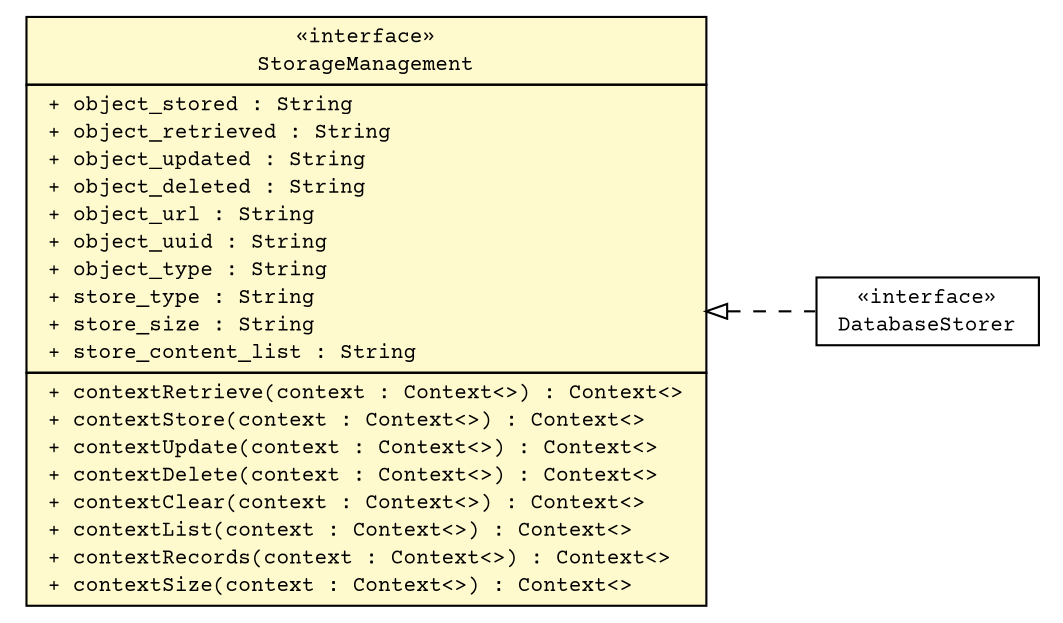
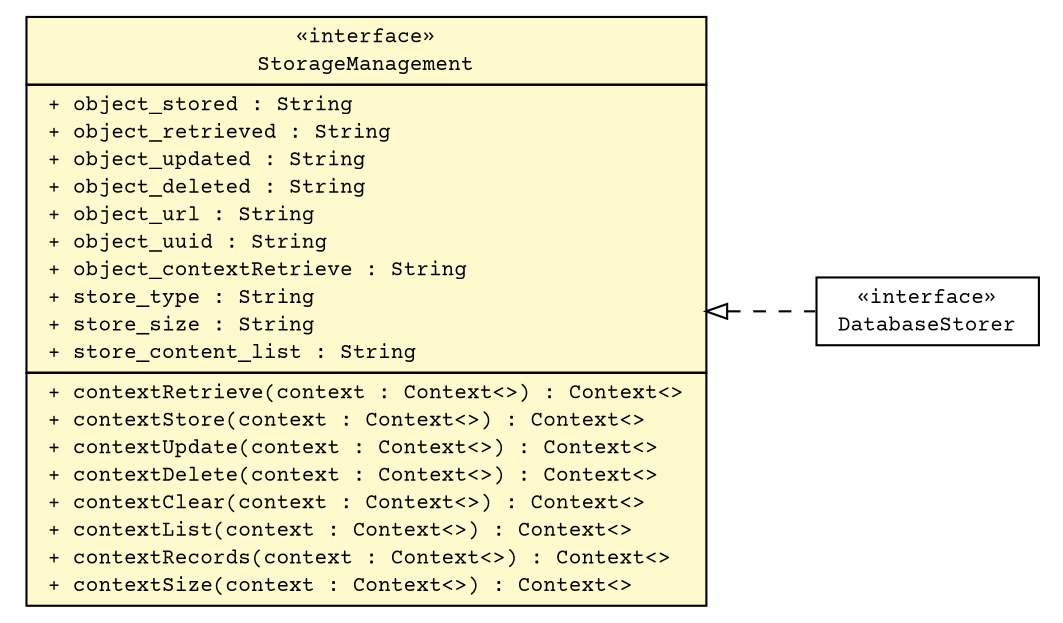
  digraph {
    nodesep=0.25
    ranksep=0.5
    rankdir=LR
    fontname="Courier Prime"
    node [fontcolor=black fontname="Courier Prime" fontsize=10.0 shape=plaintext]
-   n1 [label=<<table title="sorcer.core.provider.StorageManagement" border="0" cellborder="1" cellspacing="0" cellpadding="2" port="p" bgcolor="lemonChiffon" href="./StorageManagement.html"> 		<tr><td><table border="0" cellspacing="0" cellpadding="1"> <tr><td align="center" balign="center"> &#171;interface&#187; </td></tr> <tr><td align="center" balign="center"> StorageManagement </td></tr> 		</table></td></tr> 		<tr><td><table border="0" cellspacing="0" cellpadding="1"> <tr><td align="left" balign="left"> + object_stored : String </td></tr> <tr><td align="left" balign="left"> + object_retrieved : String </td></tr> <tr><td align="left" balign="left"> + object_updated : String </td></tr> <tr><td align="left" balign="left"> + object_deleted : String </td></tr> <tr><td align="left" balign="left"> + object_url : String </td></tr> <tr><td align="left" balign="left"> + object_uuid : String </td></tr> <tr><td align="left" balign="left"> + object_type : String </td></tr> <tr><td align="left" balign="left"> + store_type : String </td></tr> <tr><td align="left" balign="left"> + store_size : String </td></tr> <tr><td align="left" balign="left"> + store_content_list : String </td></tr> 		</table></td></tr> 		<tr><td><table border="0" cellspacing="0" cellpadding="1"> <tr><td align="left" balign="left"> + contextRetrieve(context : Context&lt;&gt;) : Context&lt;&gt; </td></tr> <tr><td align="left" balign="left"> + contextStore(context : Context&lt;&gt;) : Context&lt;&gt; </td></tr> <tr><td align="left" balign="left"> + contextUpdate(context : Context&lt;&gt;) : Context&lt;&gt; </td></tr> <tr><td align="left" balign="left"> + contextDelete(context : Context&lt;&gt;) : Context&lt;&gt; </td></tr> <tr><td align="left" balign="left"> + contextClear(context : Context&lt;&gt;) : Context&lt;&gt; </td></tr> <tr><td align="left" balign="left"> + contextList(context : Context&lt;&gt;) : Context&lt;&gt; </td></tr> <tr><td align="left" balign="left"> + contextRecords(context : Context&lt;&gt;) : Context&lt;&gt; </td></tr> <tr><td align="left" balign="left"> + contextSize(context : Context&lt;&gt;) : Context&lt;&gt; </td></tr> 		</table></td></tr> 		</table>>]
+   n1 [label=<<table title="sorcer.core.provider.StorageManagement" border="0" cellborder="1" cellspacing="0" cellpadding="2" port="p" bgcolor="lemonChiffon" href="./StorageManagement.html"> 		<tr><td><table border="0" cellspacing="0" cellpadding="1"> <tr><td align="center" balign="center"> &#171;interface&#187; </td></tr> <tr><td align="center" balign="center"> StorageManagement </td></tr> 		</table></td></tr> 		<tr><td><table border="0" cellspacing="0" cellpadding="1"> <tr><td align="left" balign="left"> + object_stored : String </td></tr> <tr><td align="left" balign="left"> + object_retrieved : String </td></tr> <tr><td align="left" balign="left"> + object_updated : String </td></tr> <tr><td align="left" balign="left"> + object_deleted : String </td></tr> <tr><td align="left" balign="left"> + object_url : String </td></tr> <tr><td align="left" balign="left"> + object_uuid : String </td></tr> <tr><td align="left" balign="left"> + object_contextRetrieve : String </td></tr> <tr><td align="left" balign="left"> + store_type : String </td></tr> <tr><td align="left" balign="left"> + store_size : String </td></tr> <tr><td align="left" balign="left"> + store_content_list : String </td></tr> 		</table></td></tr> 		<tr><td><table border="0" cellspacing="0" cellpadding="1"> <tr><td align="left" balign="left"> + contextRetrieve(context : Context&lt;&gt;) : Context&lt;&gt; </td></tr> <tr><td align="left" balign="left"> + contextStore(context : Context&lt;&gt;) : Context&lt;&gt; </td></tr> <tr><td align="left" balign="left"> + contextUpdate(context : Context&lt;&gt;) : Context&lt;&gt; </td></tr> <tr><td align="left" balign="left"> + contextDelete(context : Context&lt;&gt;) : Context&lt;&gt; </td></tr> <tr><td align="left" balign="left"> + contextClear(context : Context&lt;&gt;) : Context&lt;&gt; </td></tr> <tr><td align="left" balign="left"> + contextList(context : Context&lt;&gt;) : Context&lt;&gt; </td></tr> <tr><td align="left" balign="left"> + contextRecords(context : Context&lt;&gt;) : Context&lt;&gt; </td></tr> <tr><td align="left" balign="left"> + contextSize(context : Context&lt;&gt;) : Context&lt;&gt; </td></tr> 		</table></td></tr> 		</table>>]
    n2 [label=<<table title="sorcer.service.DatabaseStorer" border="0" cellborder="1" cellspacing="0" cellpadding="2" port="p" href="../../service/DatabaseStorer.html"> 		<tr><td><table border="0" cellspacing="0" cellpadding="1"> <tr><td align="center" balign="center"> &#171;interface&#187; </td></tr> <tr><td align="center" balign="center"> DatabaseStorer </td></tr> 		</table></td></tr> 		</table>>]
    n1 -> n2 [arrowtail=empty dir=back fontname="Courier Prime" fontsize=10 headport=p labelfontname=Helvetica labelfontsize=10 style=dashed tailport=p]
  }
